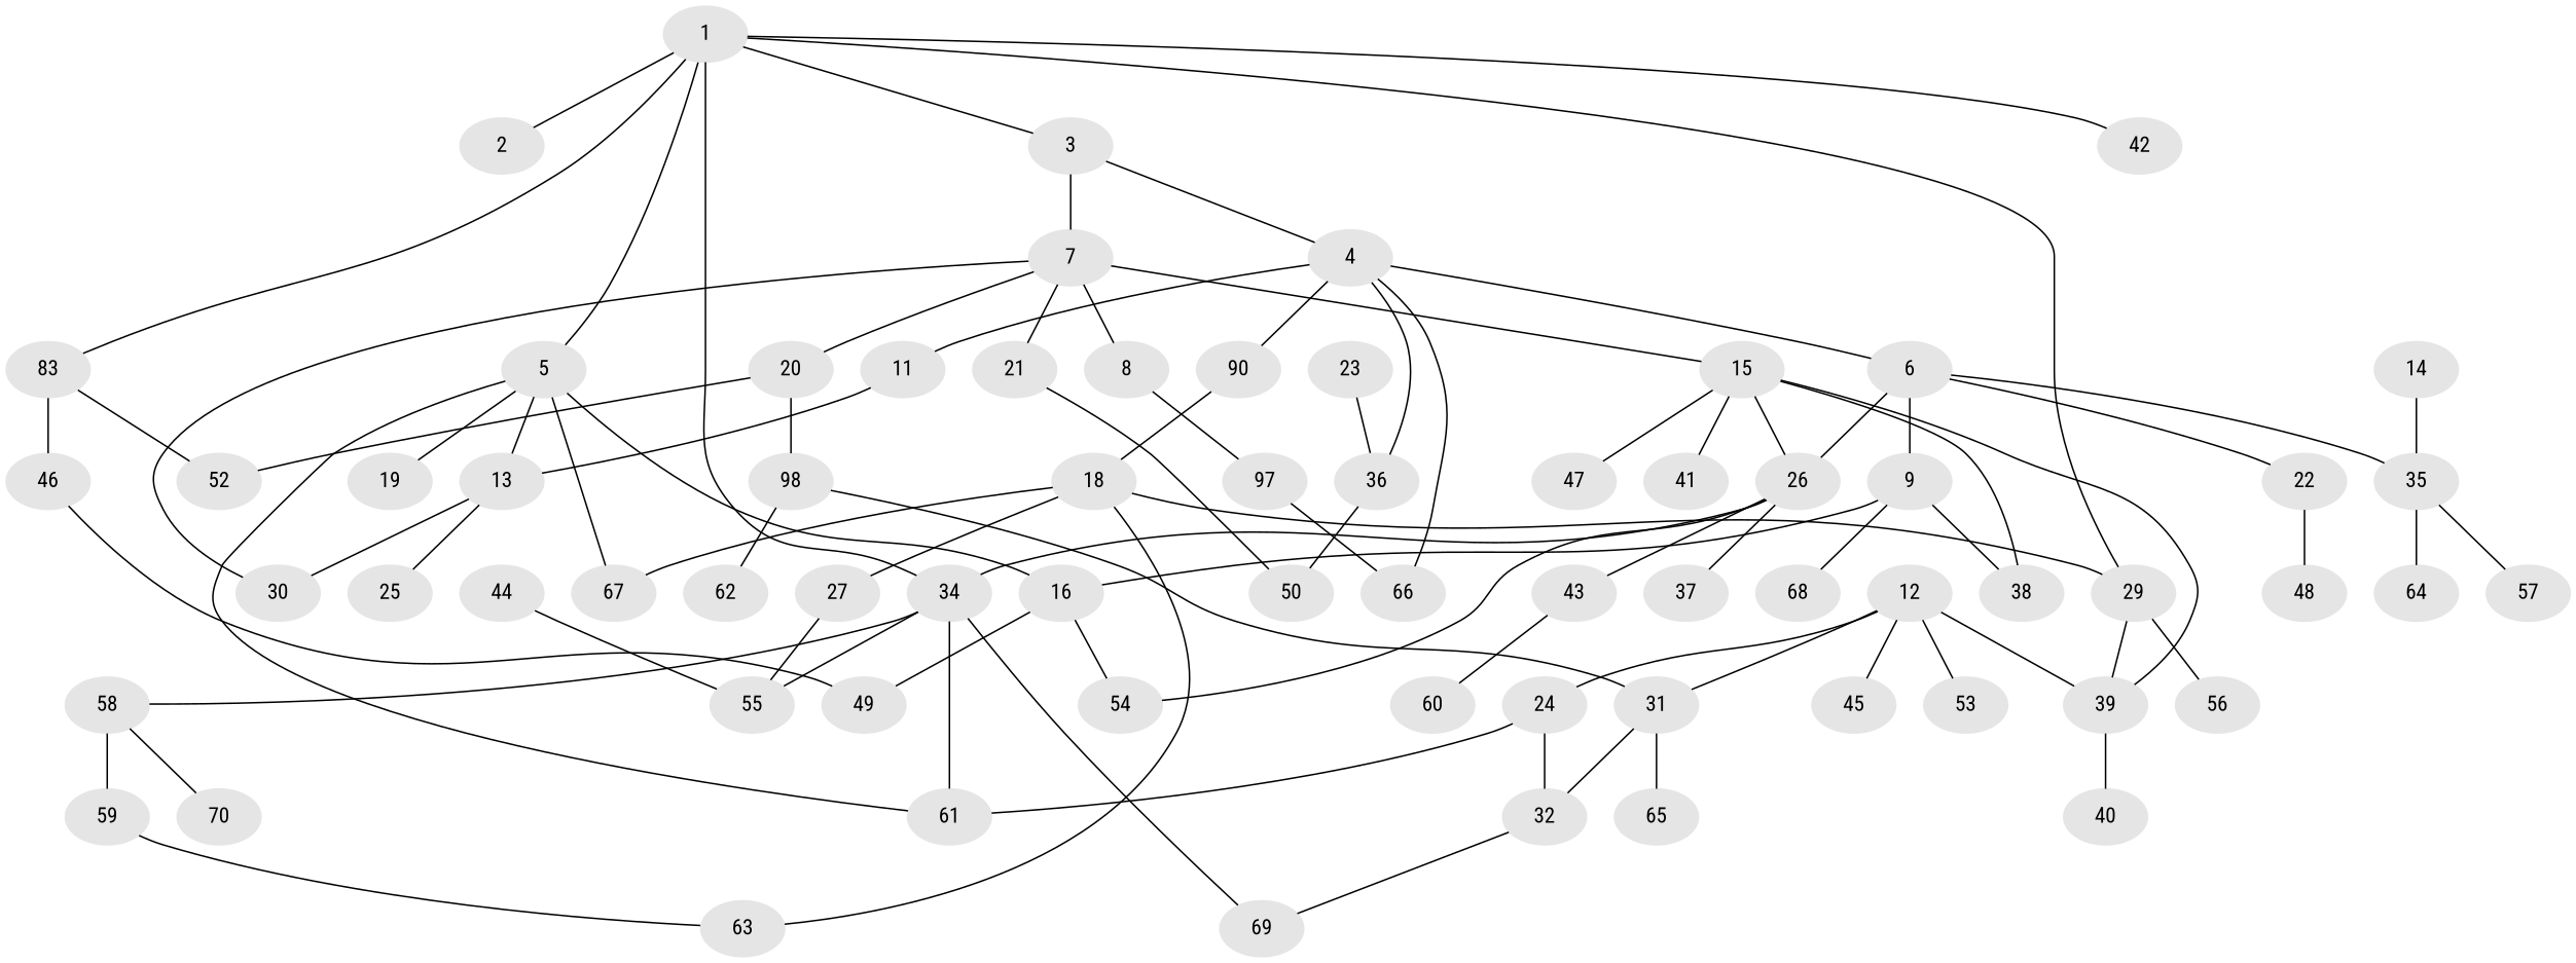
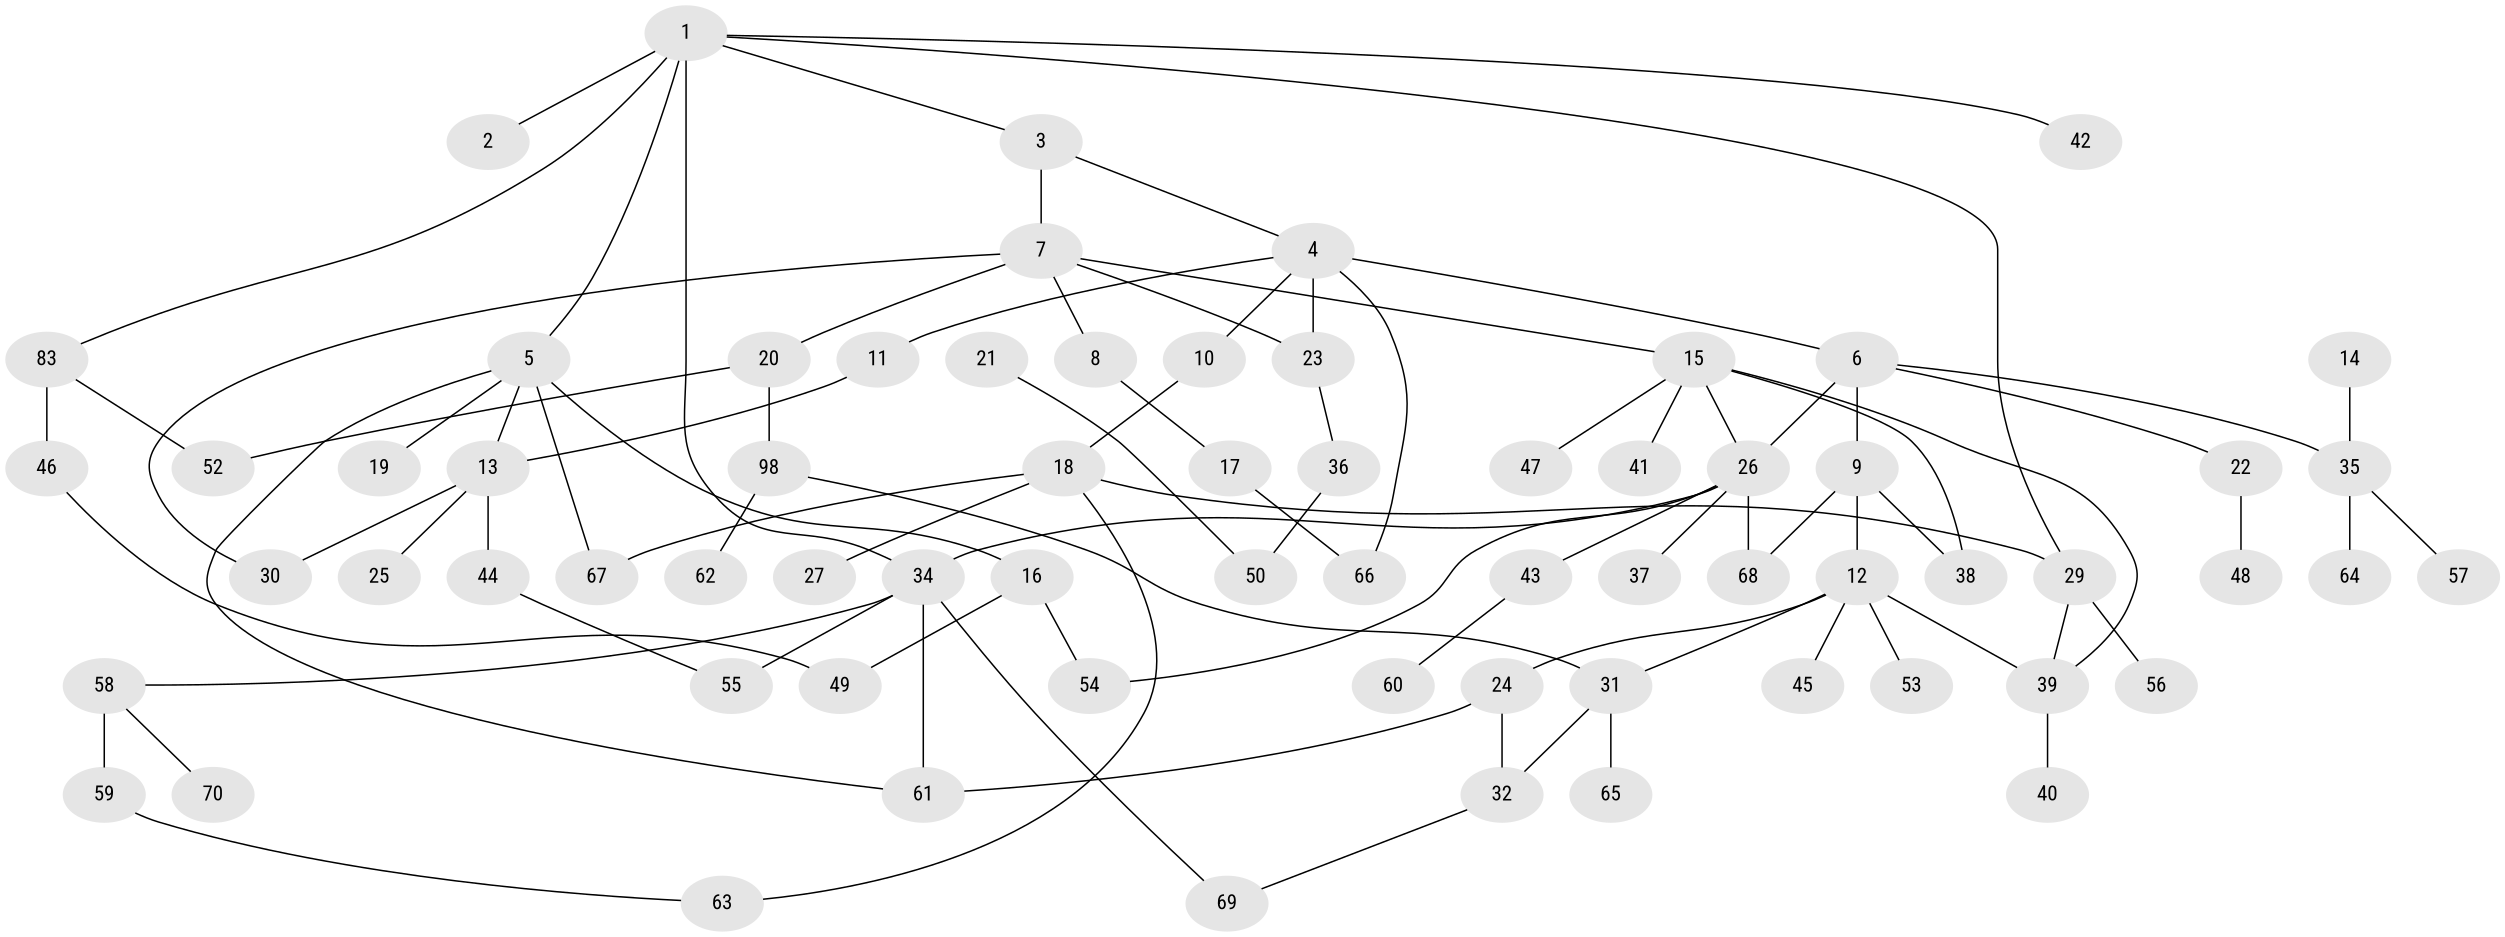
  graph {
    fontname="Roboto Condensed"
    node [color=gray90 fontname="Roboto Condensed" style=filled]
    edge [fontname="Roboto Condensed"]
    1
    2
    3
    5
    29
    n6 [label=83]
    34
    42
    4
    7
    13
    16
    19
    61
    67
    39
    56
    52
    46
    55
    69
    58
    6
-   10 [label=90]
+   10
    11
    23
    66
    8
    15
    20
    21
    30
    9
    22
    26
    35
    18
    36
    25
    44
    49
    54
    12
    38
    68
    14
    48
    37
    43
-   17 [label=97]
+   17
    41
    47
    n53 [label=98]
    50
    24
    31
    45
    53
    27
    63
    32
    65
    40
    57
    64
    62
    60
    59
    70
    1 -- 2
    1 -- 3
    1 -- 5
    1 -- 29
    1 -- n6
    1 -- 34
    1 -- 42
    3 -- 4
    3 -- 7
    5 -- 13
    5 -- 16
    5 -- 19
    5 -- 61
    5 -- 67
    29 -- 39
    29 -- 56
    n6 -- 52
    n6 -- 46
    34 -- 61
    34 -- 55
    34 -- 69
    34 -- 58
    4 -- 6
    4 -- 10
    4 -- 11
-   4 -- 36
+   4 -- 23
    4 -- 66
    7 -- 8
    7 -- 15
    7 -- 20
-   7 -- 21
+   7 -- 23
    7 -- 30
    13 -- 30
    13 -- 25
+   13 -- 44
    16 -- 49
    16 -- 54
    39 -- 40
    46 -- 49
    58 -- 59
    58 -- 70
    6 -- 9
    6 -- 22
    6 -- 26
    6 -- 35
    10 -- 18
    11 -- 13
    23 -- 36
    8 -- 17
    15 -- 39
    15 -- 26
    15 -- 38
    15 -- 41
    15 -- 47
    20 -- 52
    20 -- n53
    21 -- 50
-   9 -- 16
+   9 -- 12
    9 -- 38
    9 -- 68
    22 -- 48
    26 -- 34
    26 -- 54
+   26 -- 68
    26 -- 37
    26 -- 43
    35 -- 57
    35 -- 64
    18 -- 29
    18 -- 67
    18 -- 27
    18 -- 63
    36 -- 50
    44 -- 55
    12 -- 39
    12 -- 24
    12 -- 31
    12 -- 45
    12 -- 53
    14 -- 35
    43 -- 60
    17 -- 66
    n53 -- 31
    n53 -- 62
    24 -- 61
    24 -- 32
    31 -- 32
    31 -- 65
-   27 -- 55
    32 -- 69
    59 -- 63
  }
